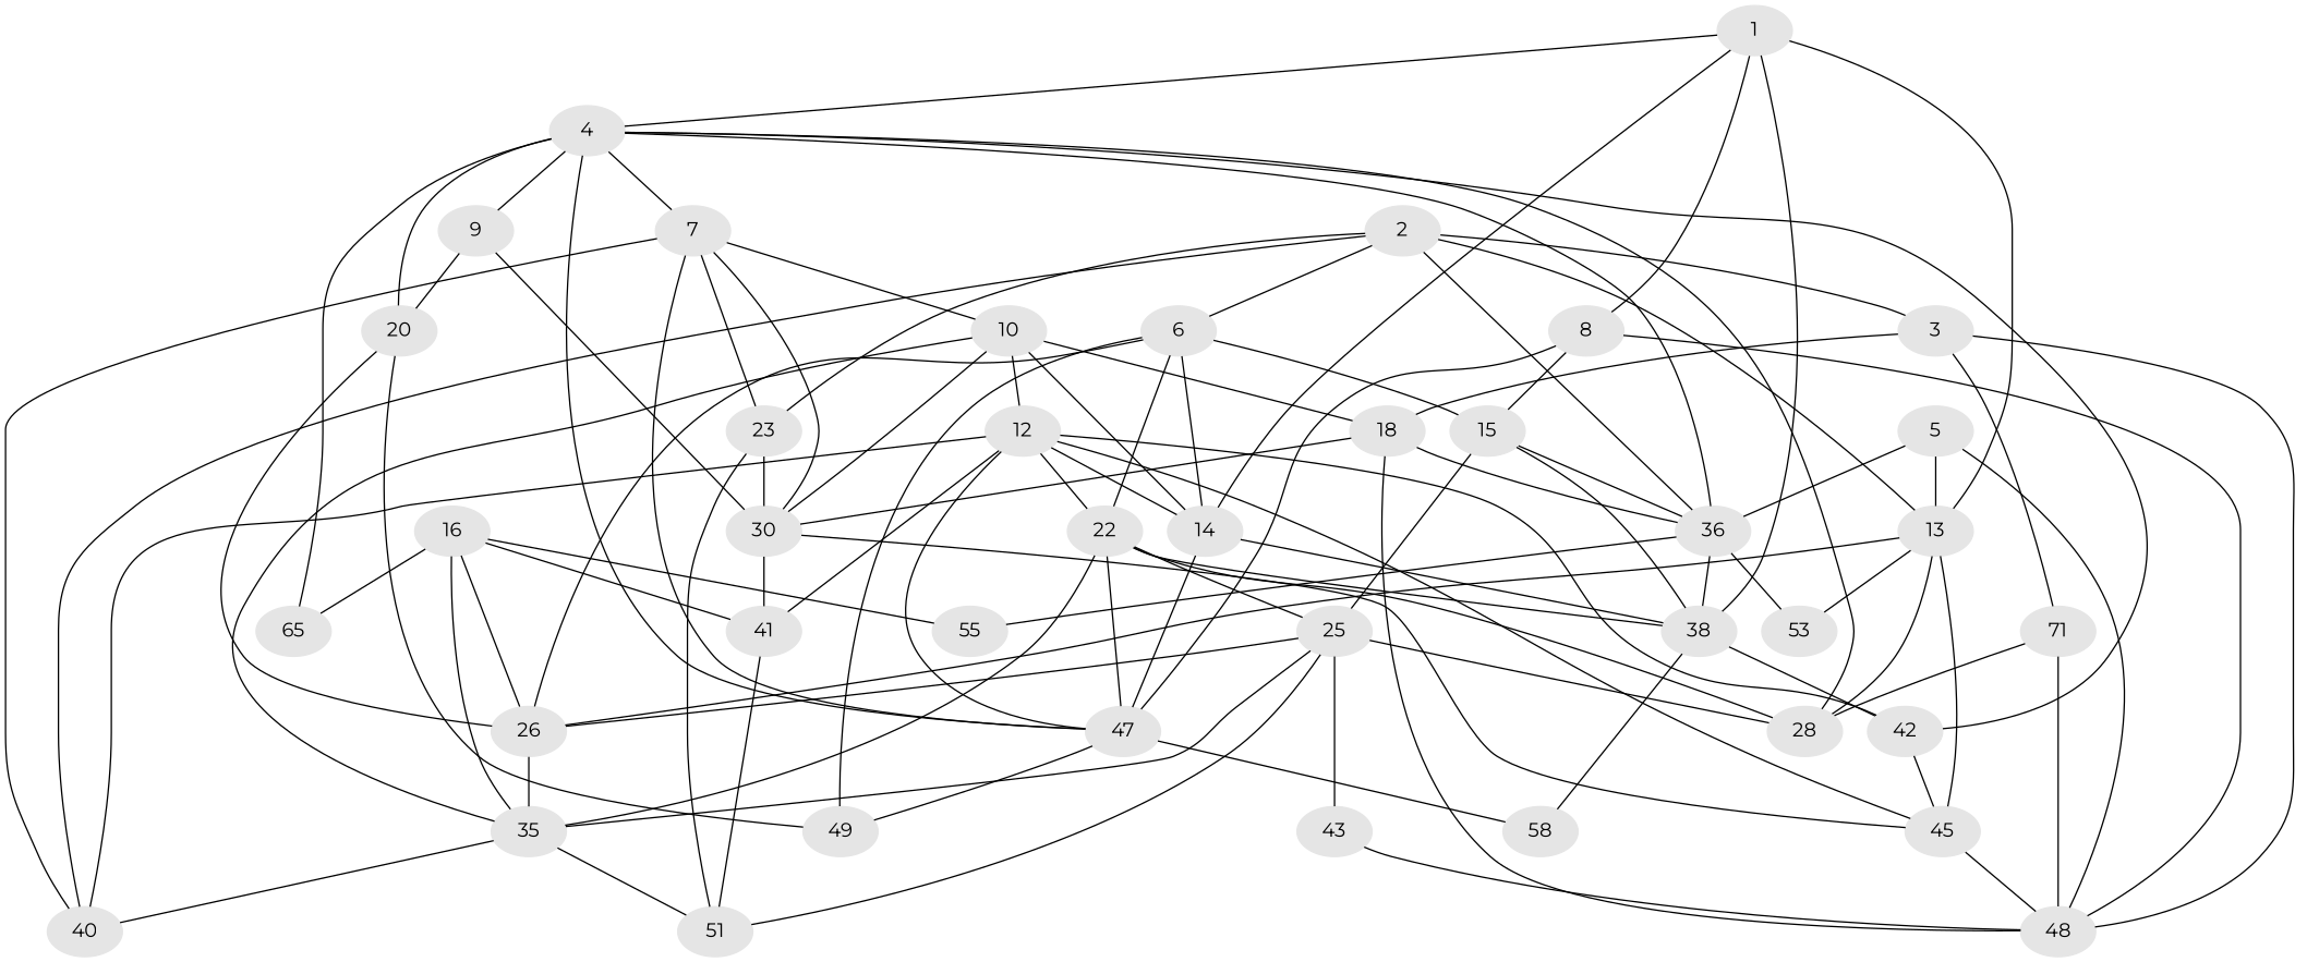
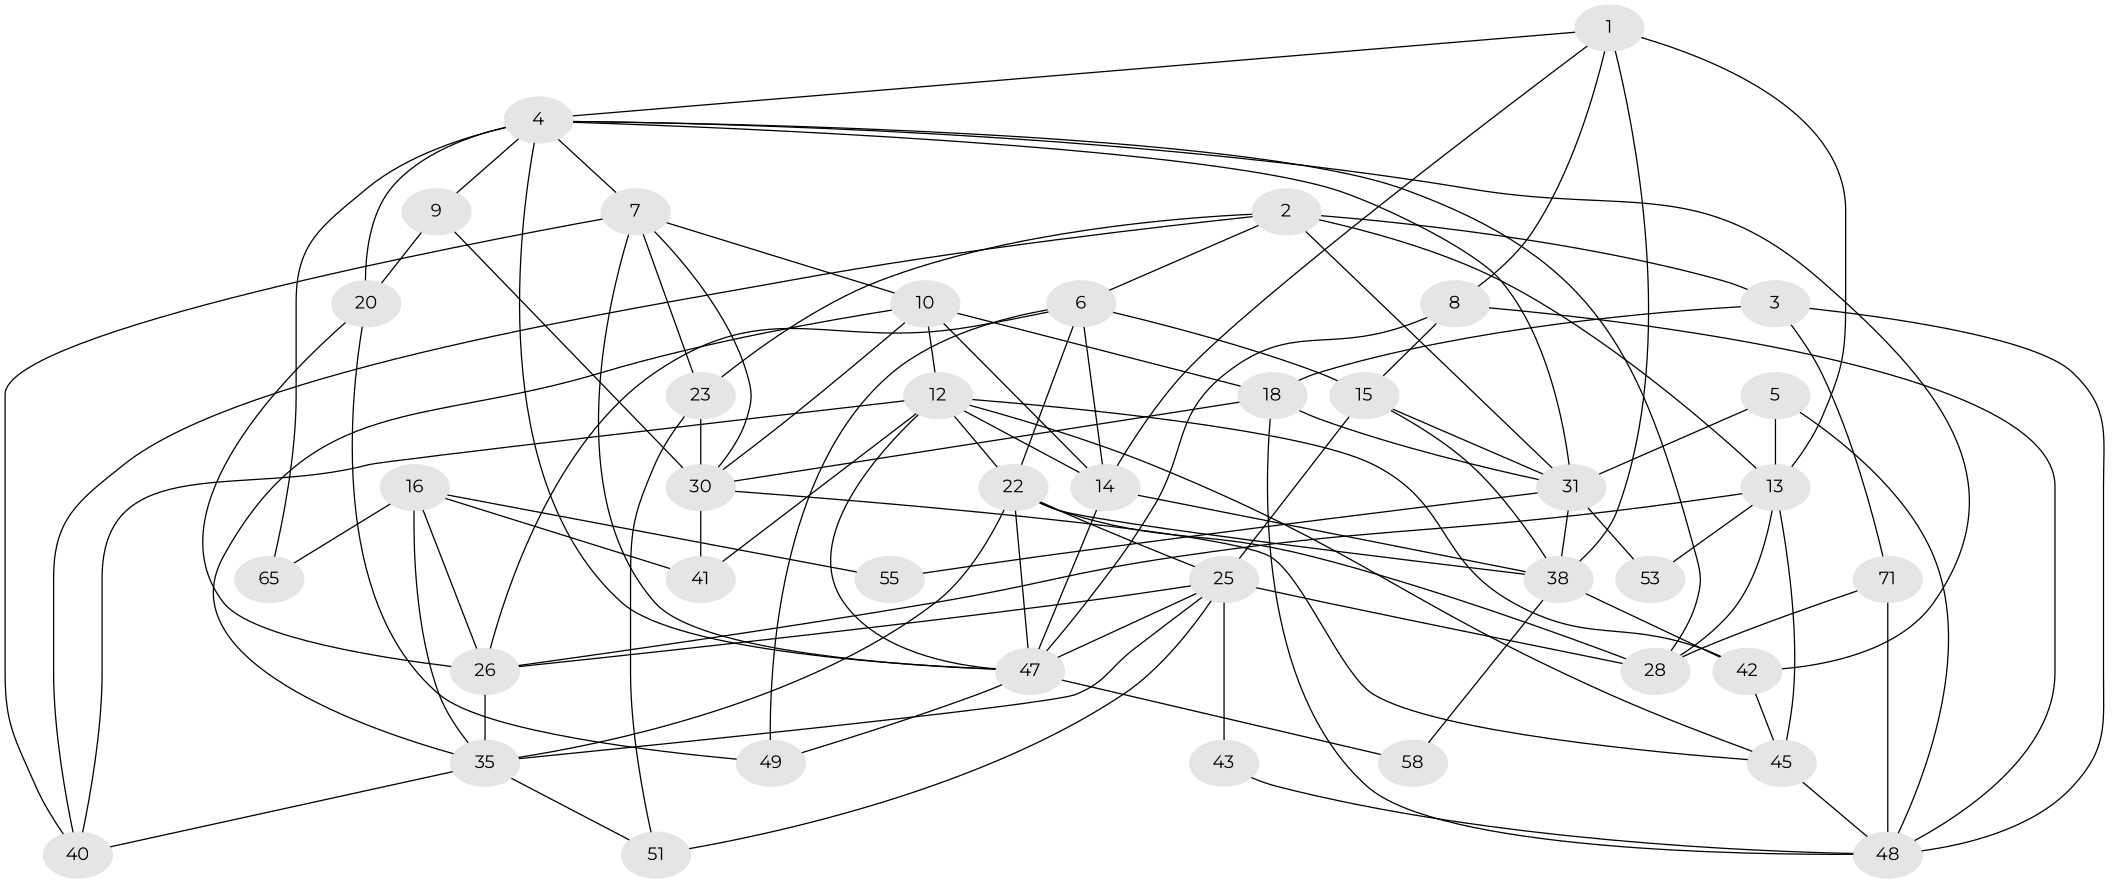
  graph {
    fontname=Montserrat
    node [color=gray90 fontname=Montserrat style=filled]
    edge [fontname=Montserrat]
    1 [super="+46"]
    4 [super="+24"]
    8
    13 [super="+19"]
    14 [super="+33"]
    38 [super="+54"]
-   31 [super="+36" label=36]
+   31 [super="+36"]
    7 [super="+27"]
    9
    20 [super="+50"]
    28 [super="+64"]
    42 [super="+57"]
    47 [super="+63"]
    65
    48 [super="+56"]
    15
    26 [super="+39"]
    45 [super="+52"]
    53
    58
    2 [super="+59"]
    3
    6 [super="+62"]
    23 [super="+34"]
    40
    18
    n27 [label=71 super="+44"]
    22 [super="+37"]
    49
    30 [super="+32"]
    51
    55
    10 [super="+11"]
    5
    25 [super="+29"]
    35 [super="+60"]
    12 [super="+61"]
    41
    43
    16 [super="+17"]
    1 -- 4
    1 -- 8
    1 -- 13
    1 -- 14
    1 -- 38
    4 -- 31
    4 -- 7
    4 -- 9
    4 -- 20 [weight=2]
    4 -- 28
    4 -- 42
    4 -- 47
    4 -- 65
    8 -- 47
    8 -- 48
    8 -- 15
    13 -- 28
    13 -- 26
    13 -- 45 [weight=2]
    13 -- 53
    14 -- 38
    14 -- 47
    38 -- 42
    38 -- 58
    31 -- 38
    31 -- 53
    31 -- 55
    7 -- 47
    7 -- 23
    7 -- 40
    7 -- 30
    7 -- 10
    9 -- 20
    9 -- 30
    20 -- 26
    20 -- 49
    42 -- 45
    47 -- 58
    47 -- 49
    15 -- 38
    15 -- 31
    15 -- 25
    26 -- 35
    45 -- 48
    2 -- 13
    2 -- 31
    2 -- 3
    2 -- 6
    2 -- 23
    2 -- 40
    3 -- 48
    3 -- 18
    3 -- n27
    6 -- 14
    6 -- 15
    6 -- 26
    6 -- 22
    6 -- 49
    23 -- 30
    23 -- 51
    18 -- 31
    18 -- 48
    18 -- 30
    n27 -- 28
    n27 -- 48
    22 -- 38
    22 -- 28
    22 -- 47
    22 -- 25
    22 -- 35
    30 -- 45
    30 -- 41
    10 -- 14
    10 -- 18
    10 -- 30
    10 -- 35
    10 -- 12
    5 -- 13
    5 -- 31
    5 -- 48
    25 -- 28
+   25 -- 47
    25 -- 26
    25 -- 51
    25 -- 35
    25 -- 43
    35 -- 40
    35 -- 51
    12 -- 14
    12 -- 42
    12 -- 47
    12 -- 45
    12 -- 40
    12 -- 22
    12 -- 41
-   41 -- 51
    43 -- 48
    16 -- 65
    16 -- 26
    16 -- 55
    16 -- 35
    16 -- 41
  }
